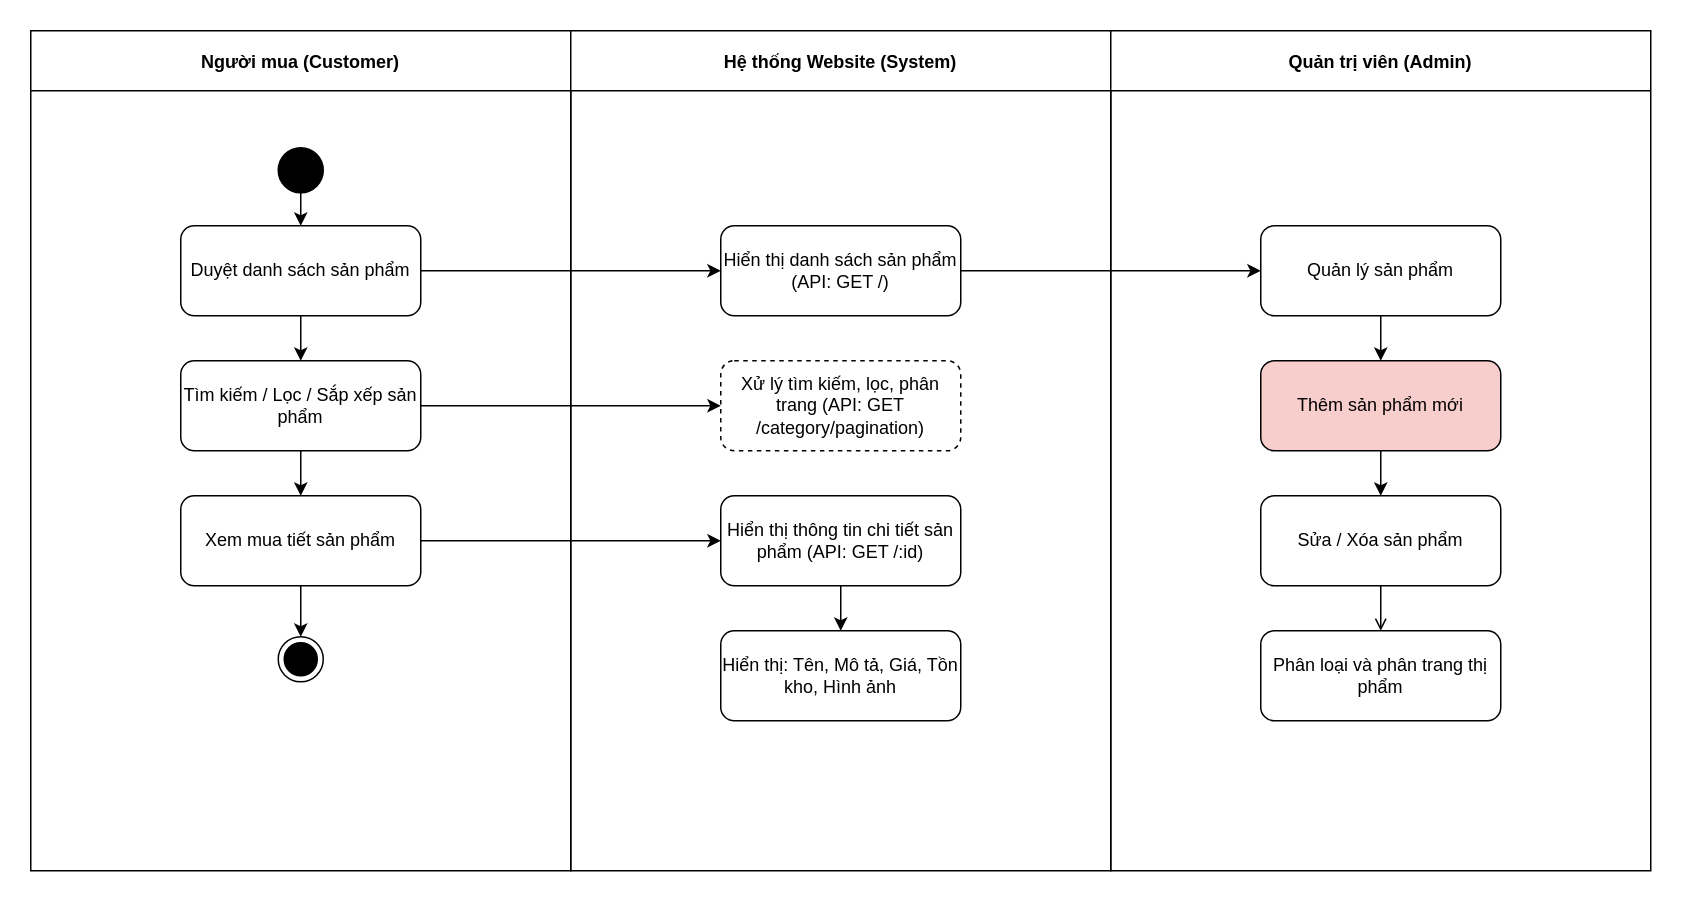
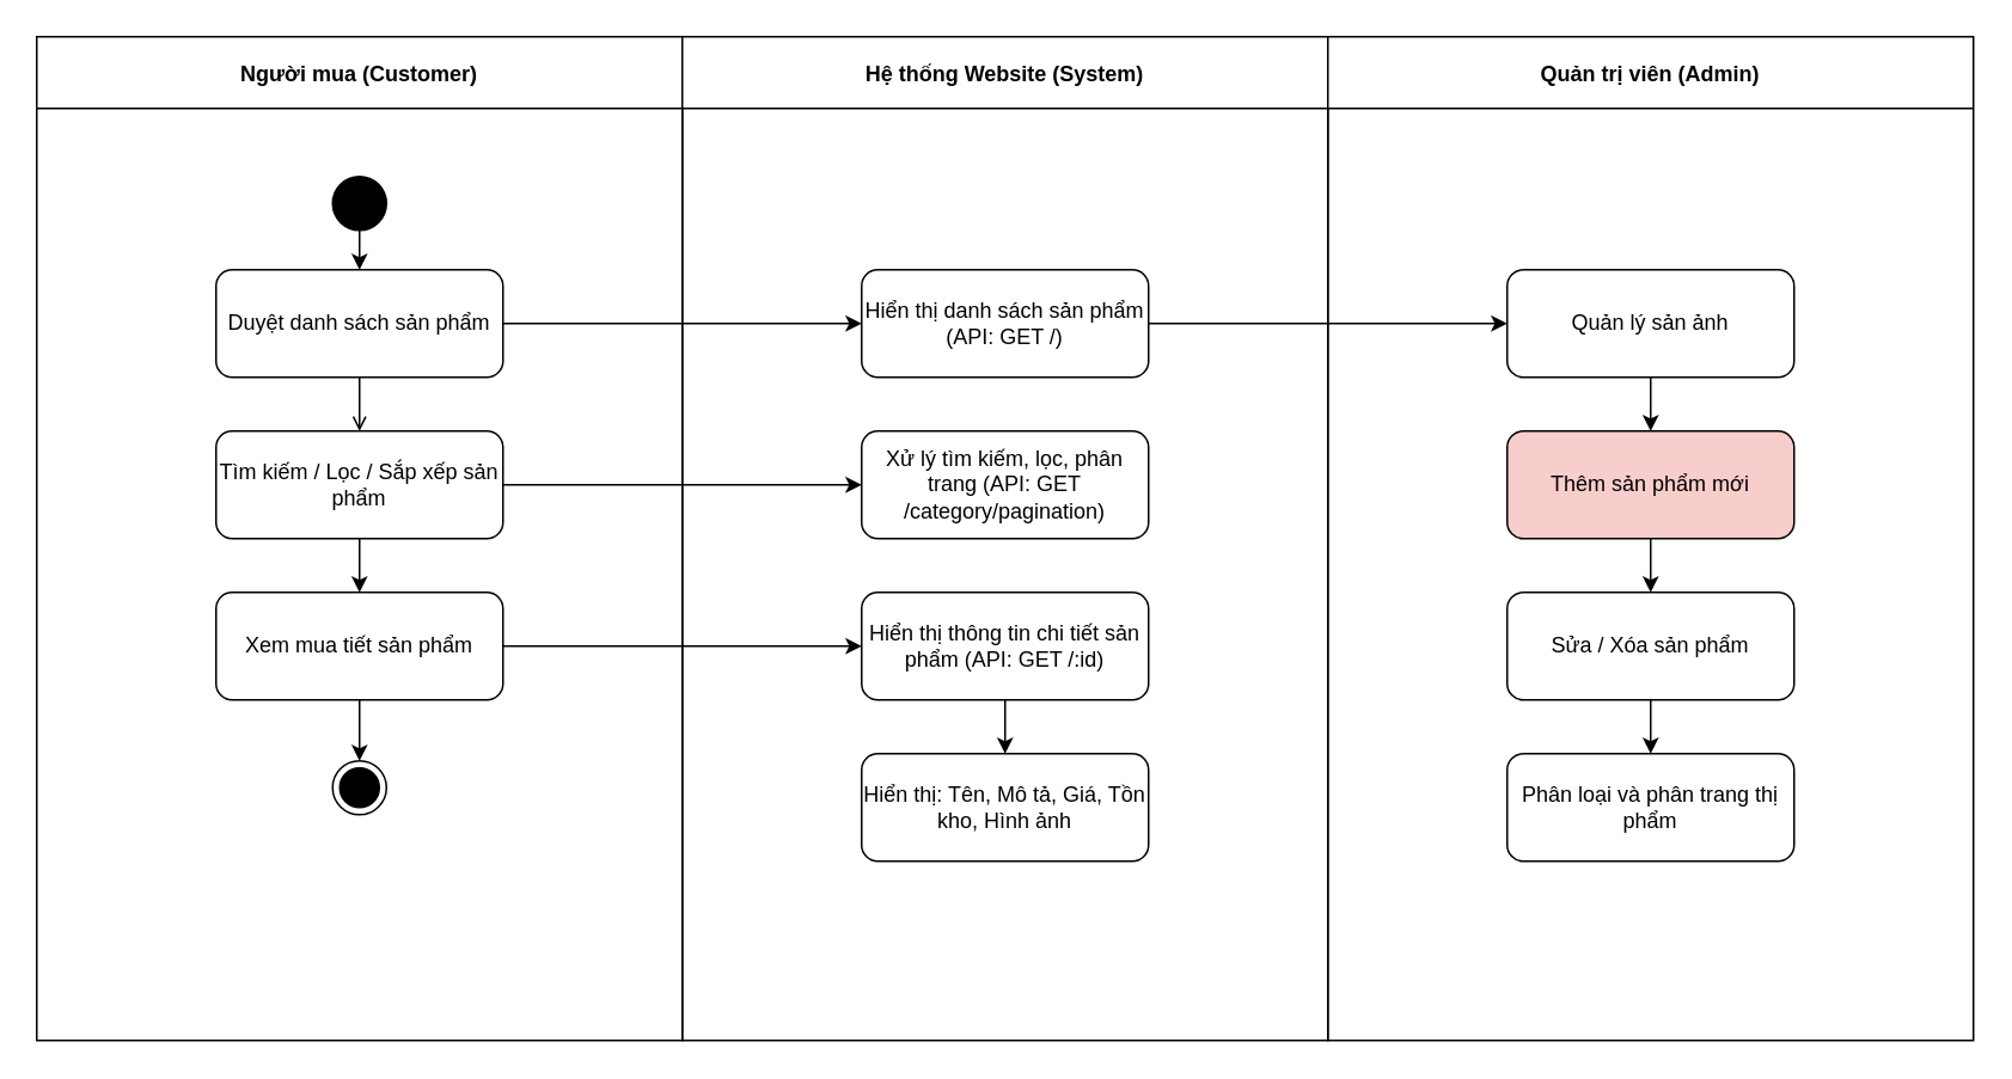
  <mxCell id="0" />
  <mxCell id="1" parent="0" />
  <mxCell id="2" value="Người mua (Customer)" style="swimlane;startSize=40;" parent="1" vertex="1"><mxGeometry x="20" y="20" width="360" height="560" as="geometry" /></mxCell>
  <mxCell id="3" value="Duyệt danh sách sản phẩm" style="rounded=1;whiteSpace=wrap;html=1;" parent="2" vertex="1"><mxGeometry x="100" y="130" width="160" height="60" as="geometry" /></mxCell>
  <mxCell id="4" value="Tìm kiếm / Lọc / Sắp xếp sản phẩm" style="rounded=1;whiteSpace=wrap;html=1;" parent="2" vertex="1"><mxGeometry x="100" y="220" width="160" height="60" as="geometry" /></mxCell>
  <mxCell id="5" value="Xem mua tiết sản phẩm" style="rounded=1;whiteSpace=wrap;html=1;" parent="2" vertex="1"><mxGeometry x="100" y="310" width="160" height="60" as="geometry" /></mxCell>
  <mxCell id="6" value="" style="ellipse;html=1;shape=endState;fillColor=strokeColor;" vertex="1" parent="2"><mxGeometry x="165" y="404" width="30" height="30" as="geometry" /></mxCell>
  <mxCell id="7" value="" style="ellipse;fillColor=strokeColor;html=1;" vertex="1" parent="2"><mxGeometry x="165" y="78" width="30" height="30" as="geometry" /></mxCell>
  <mxCell id="8" value="" style="endArrow=classic;html=1;exitX=0.5;exitY=1;" parent="2" source="5" target="6" edge="1"><mxGeometry relative="1" as="geometry"><mxPoint x="200" y="370" as="sourcePoint" /><mxPoint x="180.0" y="490" as="targetPoint" /></mxGeometry></mxCell>
  <mxCell id="9" value="Hệ thống Website (System)" style="swimlane;startSize=40;" parent="1" vertex="1"><mxGeometry x="380" y="20" width="360" height="560" as="geometry" /></mxCell>
  <mxCell id="10" value="Hiển thị danh sách sản phẩm (API: GET /)" style="rounded=1;whiteSpace=wrap;html=1;" parent="9" vertex="1"><mxGeometry x="100" y="130" width="160" height="60" as="geometry" /></mxCell>
- <mxCell id="11" value="Xử lý tìm kiếm, lọc, phân trang (API: GET /category/pagination)" style="rounded=1;whiteSpace=wrap;html=1;dashed=1;" parent="9" vertex="1"><mxGeometry x="100" y="220" width="160" height="60" as="geometry" /></mxCell>
+ <mxCell id="11" value="Xử lý tìm kiếm, lọc, phân trang (API: GET /category/pagination)" style="rounded=1;whiteSpace=wrap;html=1;" parent="9" vertex="1"><mxGeometry x="100" y="220" width="160" height="60" as="geometry" /></mxCell>
  <mxCell id="12" value="Hiển thị thông tin chi tiết sản phẩm (API: GET /:id)" style="rounded=1;whiteSpace=wrap;html=1;" parent="9" vertex="1"><mxGeometry x="100" y="310" width="160" height="60" as="geometry" /></mxCell>
  <mxCell id="13" value="Hiển thị: Tên, Mô tả, Giá, Tồn kho, Hình ảnh" style="rounded=1;whiteSpace=wrap;html=1;" parent="9" vertex="1"><mxGeometry x="100" y="400" width="160" height="60" as="geometry" /></mxCell>
  <mxCell id="14" value="Quản trị viên (Admin)" style="swimlane;startSize=40;" parent="1" vertex="1"><mxGeometry x="740" y="20" width="360" height="560" as="geometry" /></mxCell>
- <mxCell id="15" value="Quản lý sản phẩm" style="rounded=1;whiteSpace=wrap;html=1;" parent="14" vertex="1"><mxGeometry x="100" y="130" width="160" height="60" as="geometry" /></mxCell>
+ <mxCell id="15" value="Quản lý sản ảnh" style="rounded=1;whiteSpace=wrap;html=1;" parent="14" vertex="1"><mxGeometry x="100" y="130" width="160" height="60" as="geometry" /></mxCell>
  <mxCell id="16" value="Thêm sản phẩm mới" style="rounded=1;whiteSpace=wrap;html=1;fillColor=#f8cecc;" parent="14" vertex="1"><mxGeometry x="100" y="220" width="160" height="60" as="geometry" /></mxCell>
  <mxCell id="17" value="Sửa / Xóa sản phẩm" style="rounded=1;whiteSpace=wrap;html=1;" parent="14" vertex="1"><mxGeometry x="100" y="310" width="160" height="60" as="geometry" /></mxCell>
  <mxCell id="18" value="Phân loại và phân trang thị phẩm" style="rounded=1;whiteSpace=wrap;html=1;" parent="14" vertex="1"><mxGeometry x="100" y="400" width="160" height="60" as="geometry" /></mxCell>
  <mxCell id="19" value="" style="endArrow=classic;html=1;exitX=0.5;exitY=1;entryX=0.5;entryY=0;" parent="1" target="3" edge="1"><mxGeometry relative="1" as="geometry"><mxPoint x="200" y="120" as="sourcePoint" /></mxGeometry></mxCell>
- <mxCell id="20" value="" style="endArrow=classic;html=1;exitX=0.5;exitY=1;entryX=0.5;entryY=0;" parent="1" source="3" target="4" edge="1"><mxGeometry relative="1" as="geometry" /></mxCell>
+ <mxCell id="20" value="" style="endArrow=open;html=1;exitX=0.5;exitY=1;entryX=0.5;entryY=0;" parent="1" source="3" target="4" edge="1"><mxGeometry relative="1" as="geometry" /></mxCell>
  <mxCell id="21" value="" style="endArrow=classic;html=1;exitX=1;exitY=0.5;entryX=0;entryY=0.5;" parent="1" source="3" target="10" edge="1"><mxGeometry relative="1" as="geometry" /></mxCell>
  <mxCell id="22" value="" style="endArrow=classic;html=1;exitX=1;exitY=0.5;entryX=0;entryY=0.5;" parent="1" source="4" target="11" edge="1"><mxGeometry relative="1" as="geometry" /></mxCell>
  <mxCell id="23" value="" style="endArrow=classic;html=1;exitX=0.5;exitY=1;entryX=0.5;entryY=0;" parent="1" source="4" target="5" edge="1"><mxGeometry relative="1" as="geometry" /></mxCell>
  <mxCell id="24" value="" style="endArrow=classic;html=1;exitX=1;exitY=0.5;entryX=0;entryY=0.5;" parent="1" source="5" target="12" edge="1"><mxGeometry relative="1" as="geometry" /></mxCell>
  <mxCell id="25" value="" style="endArrow=classic;html=1;exitX=0.5;exitY=1;entryX=0.5;entryY=0;" parent="1" source="12" target="13" edge="1"><mxGeometry relative="1" as="geometry" /></mxCell>
  <mxCell id="26" value="" style="endArrow=classic;html=1;exitX=0.5;exitY=1;entryX=0.5;entryY=0;" parent="1" source="15" target="16" edge="1"><mxGeometry relative="1" as="geometry" /></mxCell>
  <mxCell id="27" value="" style="endArrow=classic;html=1;exitX=0.5;exitY=1;entryX=0.5;entryY=0;" parent="1" source="16" target="17" edge="1"><mxGeometry relative="1" as="geometry" /></mxCell>
- <mxCell id="28" value="" style="endArrow=open;html=1;exitX=0.5;exitY=1;entryX=0.5;entryY=0;" parent="1" source="17" target="18" edge="1"><mxGeometry relative="1" as="geometry" /></mxCell>
+ <mxCell id="28" value="" style="endArrow=classic;html=1;exitX=0.5;exitY=1;entryX=0.5;entryY=0;" parent="1" source="17" target="18" edge="1"><mxGeometry relative="1" as="geometry" /></mxCell>
  <mxCell id="29" value="" style="endArrow=classic;html=1;" edge="1" parent="1" source="10" target="15"><mxGeometry relative="1" as="geometry"><mxPoint x="682" y="230" as="sourcePoint" /><mxPoint x="882" y="230" as="targetPoint" /></mxGeometry></mxCell>
